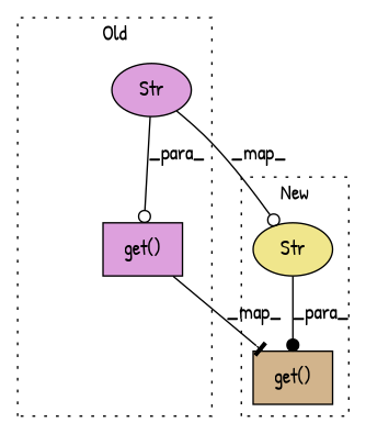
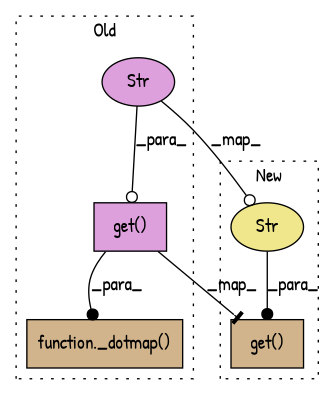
  digraph {
    fontname="Patrick Hand"
    node [a=75 l="12,1" shape=box style=filled fillcolor=tan fontname="Patrick Hand"]
    edge [arrowhead=dot fontname="Patrick Hand"]
    n1 [label="get()" s="10669,10685"]
    n2 [a=66 l=4 label=Str s=10681 shape=ellipse fillcolor=khaki]
    n3 [label="get()" s="10894,10910" fillcolor=plum]
    n4 [a=66 l=4 label=Str s=10906 shape=ellipse fillcolor=plum]
+   n5 [l="8,1" label="function._dotmap()" s="10886,10911"]
    subgraph cluster_1 {
      label=New
      style=dotted
      n1
      n2
    }
    subgraph cluster_2 {
      label=Old
      style=dotted
      n3
      n4
+     n5
    }
    n2 -> n1 [label=_para_]
    n3 -> n1 [label=_map_ arrowhead=tee]
+   n3 -> n5 [label=_para_]
    n4 -> n2 [label=_map_ arrowhead=odot]
    n4 -> n3 [label=_para_ arrowhead=odot]
  }
